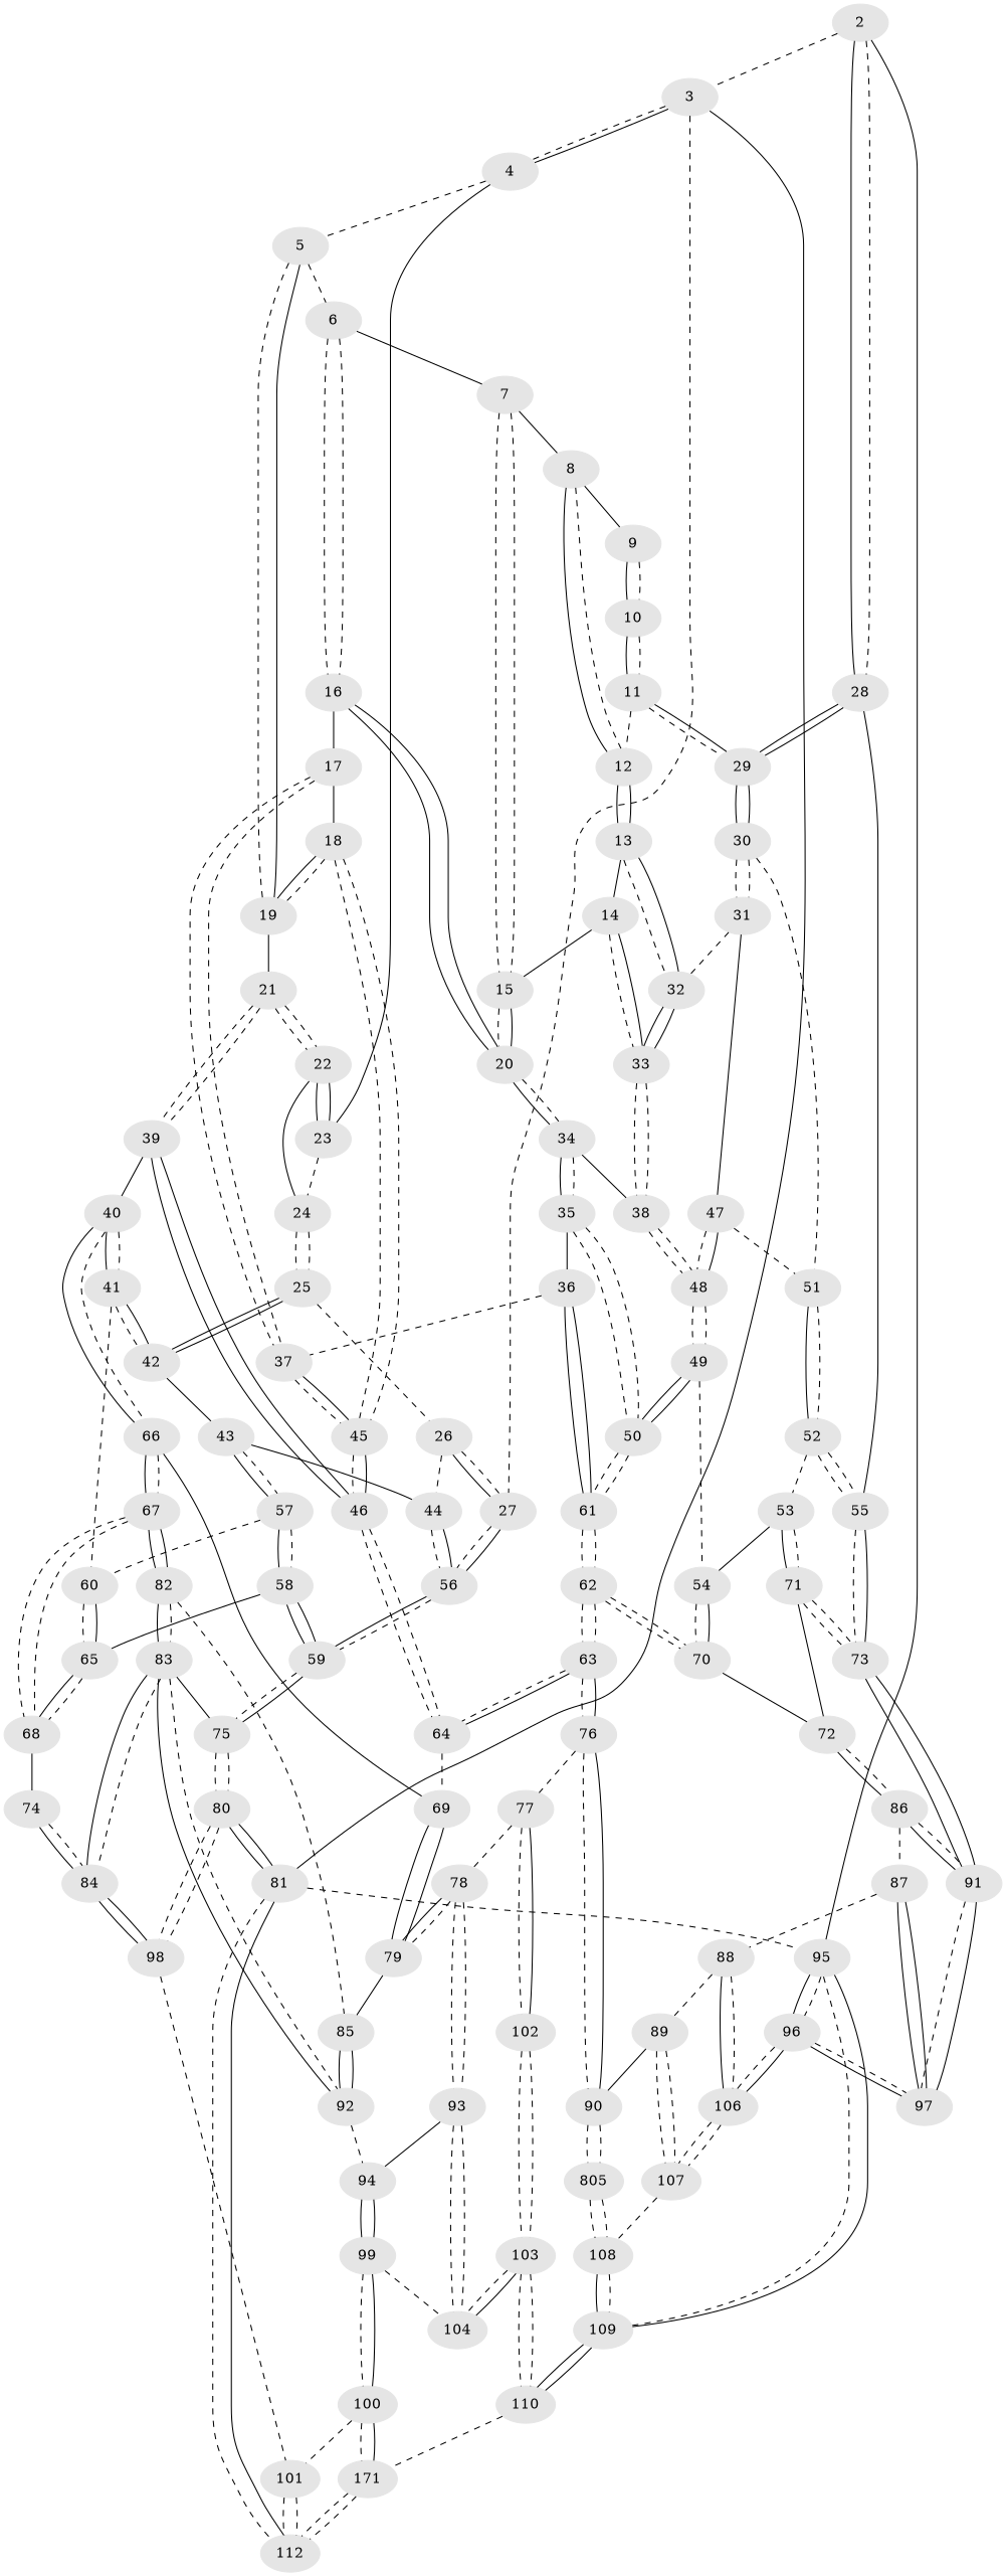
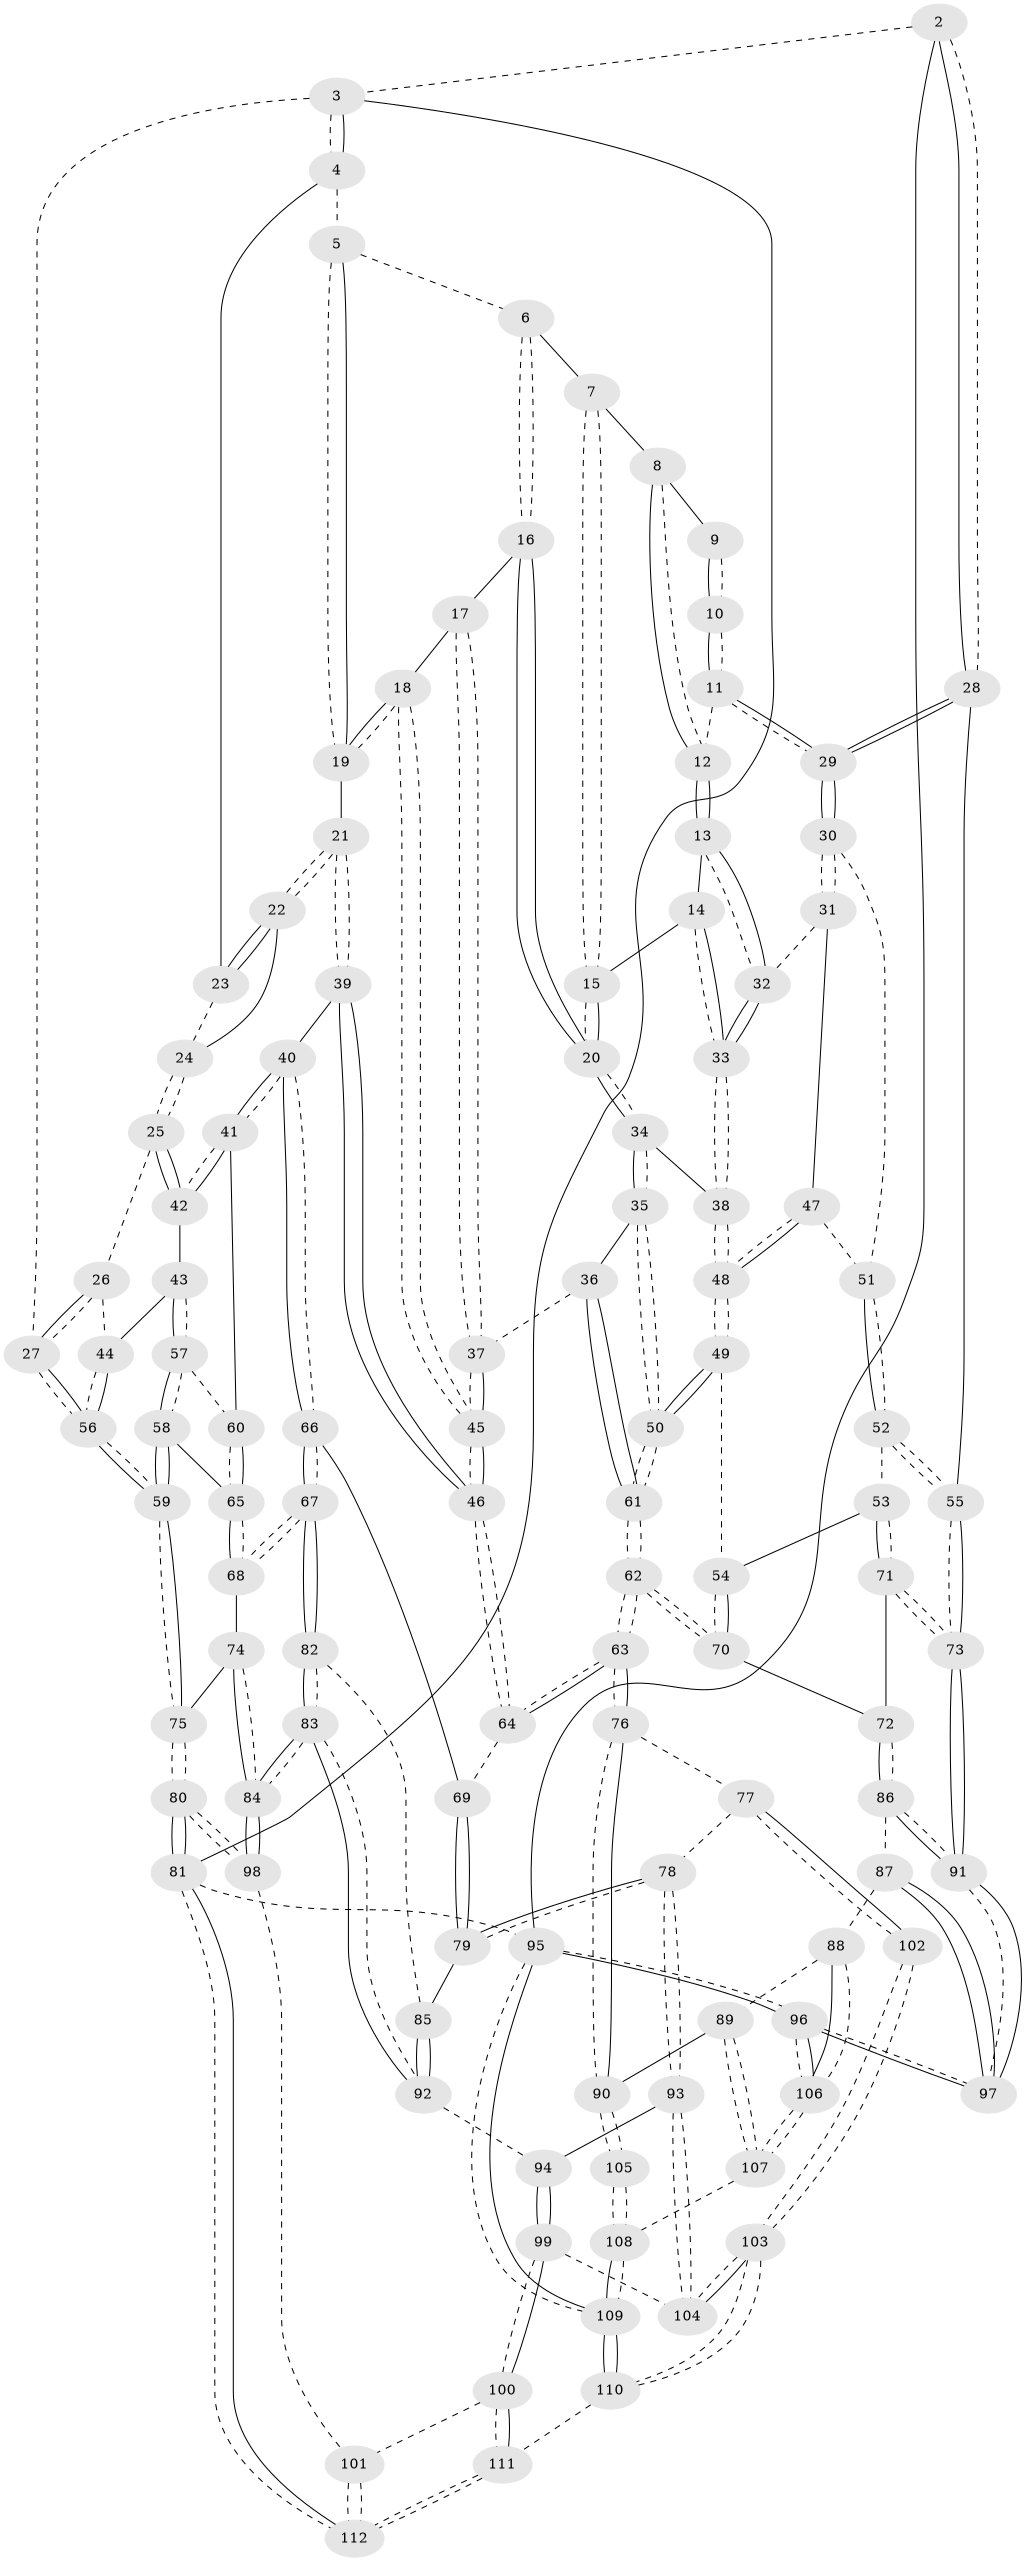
  graph {
    node [color=gray90 style=filled]
    edge [style=dashed]
    2
    3
    28
    95
    10
    11
    4
    27
    81
    29
    55
    96
    109
    5
    23
    56
    112
    6
    19
    24
    7
    16
    21
    8
    15
    20
    17
    9
    12
    13
    30
    14
    32
    33
    38
    34
    18
    37
    45
    46
    22
    39
    35
    40
    25
    26
    42
    44
    43
    59
    73
    31
    51
    47
    52
    48
    36
    50
    61
    62
    49
    41
    66
    64
    60
    69
    67
    65
    57
    58
    54
    70
    53
    71
    72
    91
    75
    68
    80
    63
    76
    77
    90
    79
    74
    82
    85
    83
    84
    86
    87
    97
    98
    78
    102
-   105 [label=805]
+   105
    93
    103
    94
    104
    92
    101
    88
    89
    106
    107
    108
    99
    100
    110
-   111 [label=171]
+   111
    2 -- 3
    2 -- 28 [style=solid]
    2 -- 28
    2 -- 95 [style=solid]
    3 -- 4
    3 -- 4 [style=solid]
    3 -- 27
    3 -- 81 [style=solid]
    28 -- 29 [style=solid]
    28 -- 29 [style=solid]
    28 -- 55 [style=solid]
    95 -- 96 [style=solid]
    95 -- 96
    95 -- 109
    95 -- 109 [style=solid]
    10 -- 11 [style=solid]
    10 -- 11
    11 -- 29
    11 -- 29 [style=solid]
    11 -- 12
    4 -- 5
    4 -- 23 [style=solid]
    27 -- 56
    27 -- 56 [style=solid]
    81 -- 95
    81 -- 112
    81 -- 112 [style=solid]
    29 -- 30 [style=solid]
    29 -- 30 [style=solid]
    55 -- 73
    55 -- 73 [style=solid]
    96 -- 97 [style=solid]
    96 -- 97
    96 -- 106
    96 -- 106 [style=solid]
    109 -- 110 [style=solid]
    109 -- 110 [style=solid]
    5 -- 6
    5 -- 19
    5 -- 19 [style=solid]
    23 -- 24
    56 -- 59 [style=solid]
    56 -- 59
    6 -- 7 [style=solid]
    6 -- 16
    6 -- 16
    19 -- 21 [style=solid]
    24 -- 25
    24 -- 25
    7 -- 8 [style=solid]
    7 -- 15
    7 -- 15
    16 -- 20 [style=solid]
    16 -- 20 [style=solid]
    16 -- 17 [style=solid]
    21 -- 22
    21 -- 22
    21 -- 39
    21 -- 39
    8 -- 9 [style=solid]
    8 -- 12 [style=solid]
    8 -- 12
    15 -- 20
    15 -- 20 [style=solid]
    20 -- 34 [style=solid]
    20 -- 34
    17 -- 18 [style=solid]
    17 -- 37
    17 -- 37
    9 -- 10 [style=solid]
    9 -- 10
    12 -- 13 [style=solid]
    12 -- 13 [style=solid]
    13 -- 14 [style=solid]
    13 -- 32
    13 -- 32 [style=solid]
    30 -- 31
    30 -- 31
    30 -- 51
    14 -- 15 [style=solid]
    14 -- 33
    14 -- 33 [style=solid]
    32 -- 33 [style=solid]
    32 -- 33 [style=solid]
    33 -- 38
    33 -- 38
    38 -- 48
    38 -- 48
    34 -- 38 [style=solid]
    34 -- 35 [style=solid]
    34 -- 35
    18 -- 19 [style=solid]
    18 -- 19
    18 -- 45
    18 -- 45
    37 -- 45
    37 -- 45 [style=solid]
    45 -- 46
    45 -- 46 [style=solid]
    46 -- 64
    46 -- 64
    22 -- 23 [style=solid]
    22 -- 23 [style=solid]
    22 -- 24 [style=solid]
    39 -- 46 [style=solid]
    39 -- 46 [style=solid]
    39 -- 40 [style=solid]
    35 -- 36 [style=solid]
    35 -- 50
    35 -- 50
    40 -- 41 [style=solid]
    40 -- 41
    40 -- 66 [style=solid]
    40 -- 66
    25 -- 26
    25 -- 42 [style=solid]
    25 -- 42 [style=solid]
    26 -- 27 [style=solid]
    26 -- 27
    26 -- 44
    42 -- 43 [style=solid]
    44 -- 56
    44 -- 56 [style=solid]
    43 -- 44 [style=solid]
    43 -- 57 [style=solid]
    43 -- 57
    59 -- 75
    59 -- 75 [style=solid]
    73 -- 91 [style=solid]
    73 -- 91 [style=solid]
    31 -- 32
    31 -- 47 [style=solid]
    51 -- 52 [style=solid]
    51 -- 52
    47 -- 51
    47 -- 48
    47 -- 48 [style=solid]
    52 -- 55
    52 -- 55
    52 -- 53
    48 -- 49
    48 -- 49
    36 -- 37
    36 -- 61 [style=solid]
    36 -- 61 [style=solid]
    50 -- 61
    50 -- 61
    61 -- 62
    61 -- 62
    62 -- 70
    62 -- 70
    62 -- 63
    62 -- 63
    49 -- 50 [style=solid]
    49 -- 50 [style=solid]
    49 -- 54
    41 -- 42
    41 -- 42 [style=solid]
-   41 -- 60
+   41 -- 60 [style=solid]
    66 -- 69 [style=solid]
    66 -- 67 [style=solid]
    66 -- 67
    64 -- 69
    60 -- 65
    60 -- 65 [style=solid]
    69 -- 79 [style=solid]
    69 -- 79 [style=solid]
    67 -- 68
    67 -- 68
    67 -- 82 [style=solid]
    67 -- 82 [style=solid]
    65 -- 68 [style=solid]
    65 -- 68
    57 -- 60
    57 -- 58 [style=solid]
    57 -- 58
    58 -- 59 [style=solid]
    58 -- 59 [style=solid]
    58 -- 65 [style=solid]
    54 -- 70
    54 -- 70 [style=solid]
    70 -- 72 [style=solid]
    53 -- 54 [style=solid]
    53 -- 71 [style=solid]
    53 -- 71
    71 -- 73
    71 -- 73
    71 -- 72 [style=solid]
    72 -- 86 [style=solid]
    72 -- 86
    91 -- 97
    91 -- 97 [style=solid]
    75 -- 80
    75 -- 80
    68 -- 74 [style=solid]
    80 -- 81 [style=solid]
    80 -- 81 [style=solid]
    80 -- 98
    80 -- 98
    63 -- 64
    63 -- 64 [style=solid]
    63 -- 76
    63 -- 76 [style=solid]
    76 -- 77
    76 -- 90
    76 -- 90 [style=solid]
    77 -- 78
    77 -- 102
    77 -- 102 [style=solid]
    90 -- 105
    90 -- 105
    79 -- 85 [style=solid]
-   83 -- 75 [style=solid]
+   74 -- 75 [style=solid]
    74 -- 84 [style=solid]
    74 -- 84
    82 -- 85
    82 -- 83 [style=solid]
    82 -- 83
    85 -- 92 [style=solid]
    85 -- 92 [style=solid]
    83 -- 84 [style=solid]
    83 -- 84
    83 -- 92 [style=solid]
    83 -- 92
    84 -- 98 [style=solid]
    84 -- 98 [style=solid]
    86 -- 91 [style=solid]
    86 -- 91
    86 -- 87
    87 -- 97 [style=solid]
    87 -- 97 [style=solid]
    87 -- 88
    98 -- 101
    78 -- 79 [style=solid]
    78 -- 79
    78 -- 93
    78 -- 93
    102 -- 103
    102 -- 103
    105 -- 108
    105 -- 108
    93 -- 94 [style=solid]
    93 -- 104
    93 -- 104
    103 -- 104
    103 -- 104 [style=solid]
    103 -- 110
    103 -- 110
    94 -- 99 [style=solid]
    94 -- 99 [style=solid]
    92 -- 94
    101 -- 112
    101 -- 112
    88 -- 89
    88 -- 106 [style=solid]
    88 -- 106
    89 -- 90 [style=solid]
    89 -- 107
    89 -- 107
    106 -- 107
    106 -- 107
    107 -- 108
    108 -- 109 [style=solid]
    108 -- 109
    99 -- 104
    99 -- 100
    99 -- 100 [style=solid]
    100 -- 101
    100 -- 111
    100 -- 111 [style=solid]
    110 -- 111
    111 -- 112
    111 -- 112
  }
